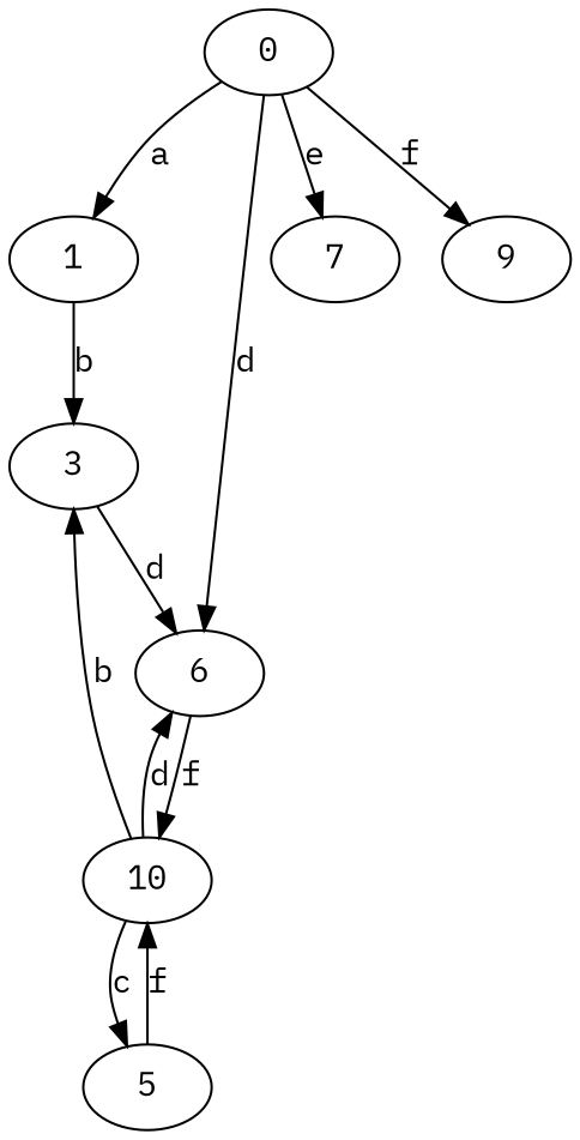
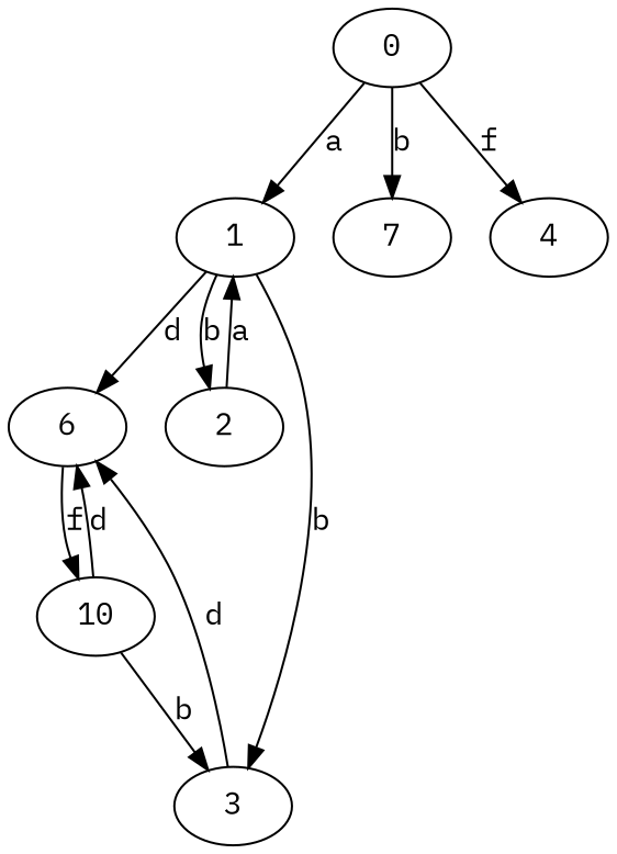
  strict digraph {
    fontname="IBM Plex Mono"
    node [fontname="IBM Plex Mono"]
    edge [fontname="IBM Plex Mono"]
    0
    1
    6
    7
-   9
+   9 [label=4]
+   2
    3
    10
-   5
    0 -> 1 [label=a]
-   0 -> 6 [label=d]
-   0 -> 7 [label=e]
+   1 -> 6 [label=d]
+   0 -> 7 [label=b]
    0 -> 9 [label=f]
+   1 -> 2 [label=b]
    1 -> 3 [label=b]
    6 -> 10 [label=f]
+   2 -> 1 [label=a]
    3 -> 6 [label=d]
    10 -> 6 [label=d]
    10 -> 3 [label=b]
-   10 -> 5 [label=c]
-   5 -> 10 [label=f]
  }
